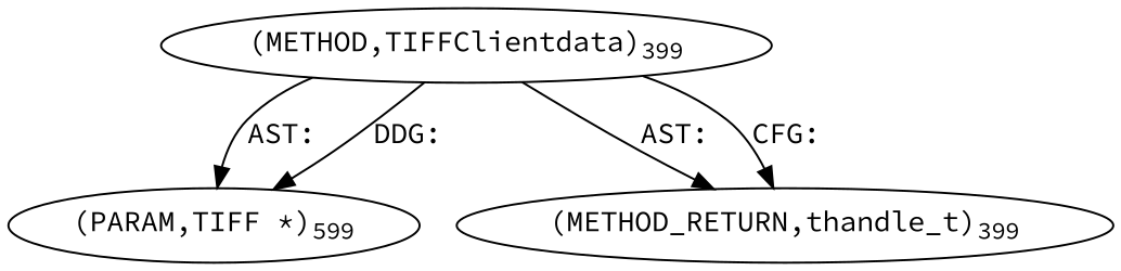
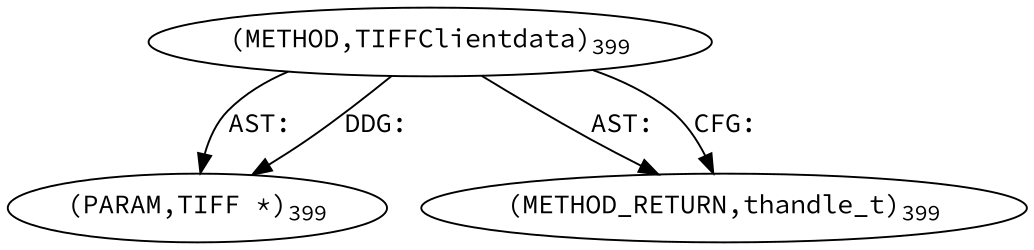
  digraph {
    fontname="Source Code Pro"
    node [fontname="Source Code Pro"]
    edge [fontname="Source Code Pro"]
    n1 [label=<(METHOD,TIFFClientdata)<SUB>399</SUB>>]
-   n2 [label=<(PARAM,TIFF *)<SUB>599</SUB>>]
+   n2 [label=<(PARAM,TIFF *)<SUB>399</SUB>>]
    n3 [label=<(METHOD_RETURN,thandle_t)<SUB>399</SUB>>]
    n1 -> n2 [label="AST: "]
    n1 -> n2 [label="DDG: "]
    n1 -> n3 [label="AST: "]
    n1 -> n3 [label="CFG: "]
  }
